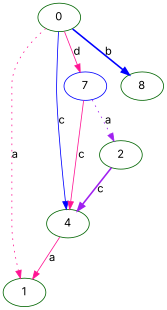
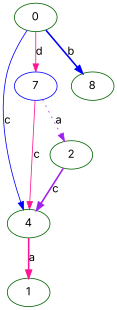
  strict digraph {
    fontname=Inter
    node [color=darkgreen fontname=Inter]
    edge [color=deeppink fontname=Inter style=solid]
    0
    1
    n3 [label=4]
    7 [color=blue]
    8
    2
-   0 -> 1 [label=a style=dotted]
    0 -> n3 [color=blue label=c]
    0 -> 7 [label=d]
    0 -> 8 [color=blue label=b style=bold]
-   n3 -> 1 [label=a]
+   n3 -> 1 [label=a style=bold]
    7 -> n3 [label=c]
    7 -> 2 [color=purple label=a style=dotted]
    2 -> n3 [color=purple label=c style=bold]
  }
